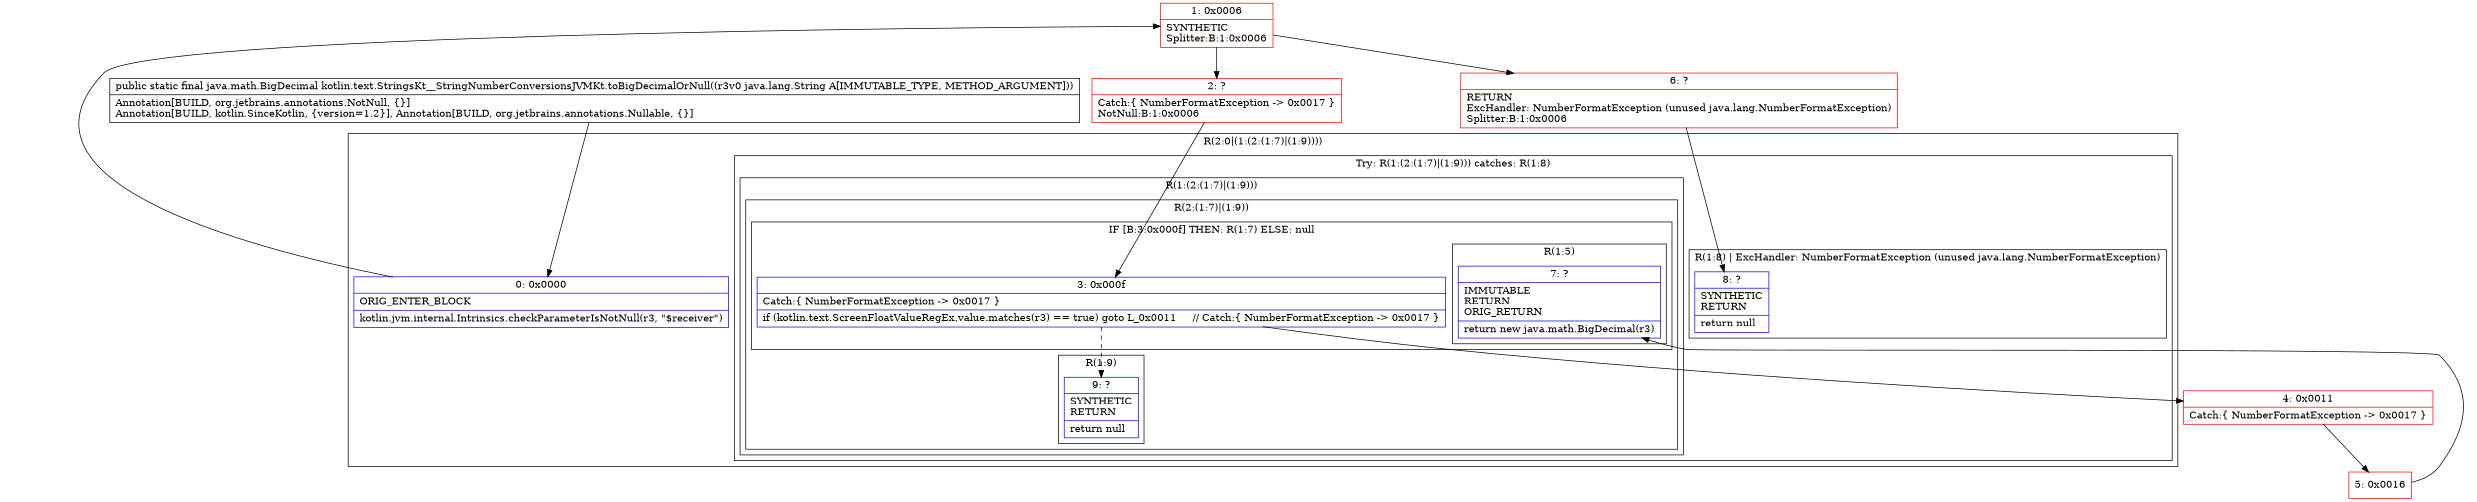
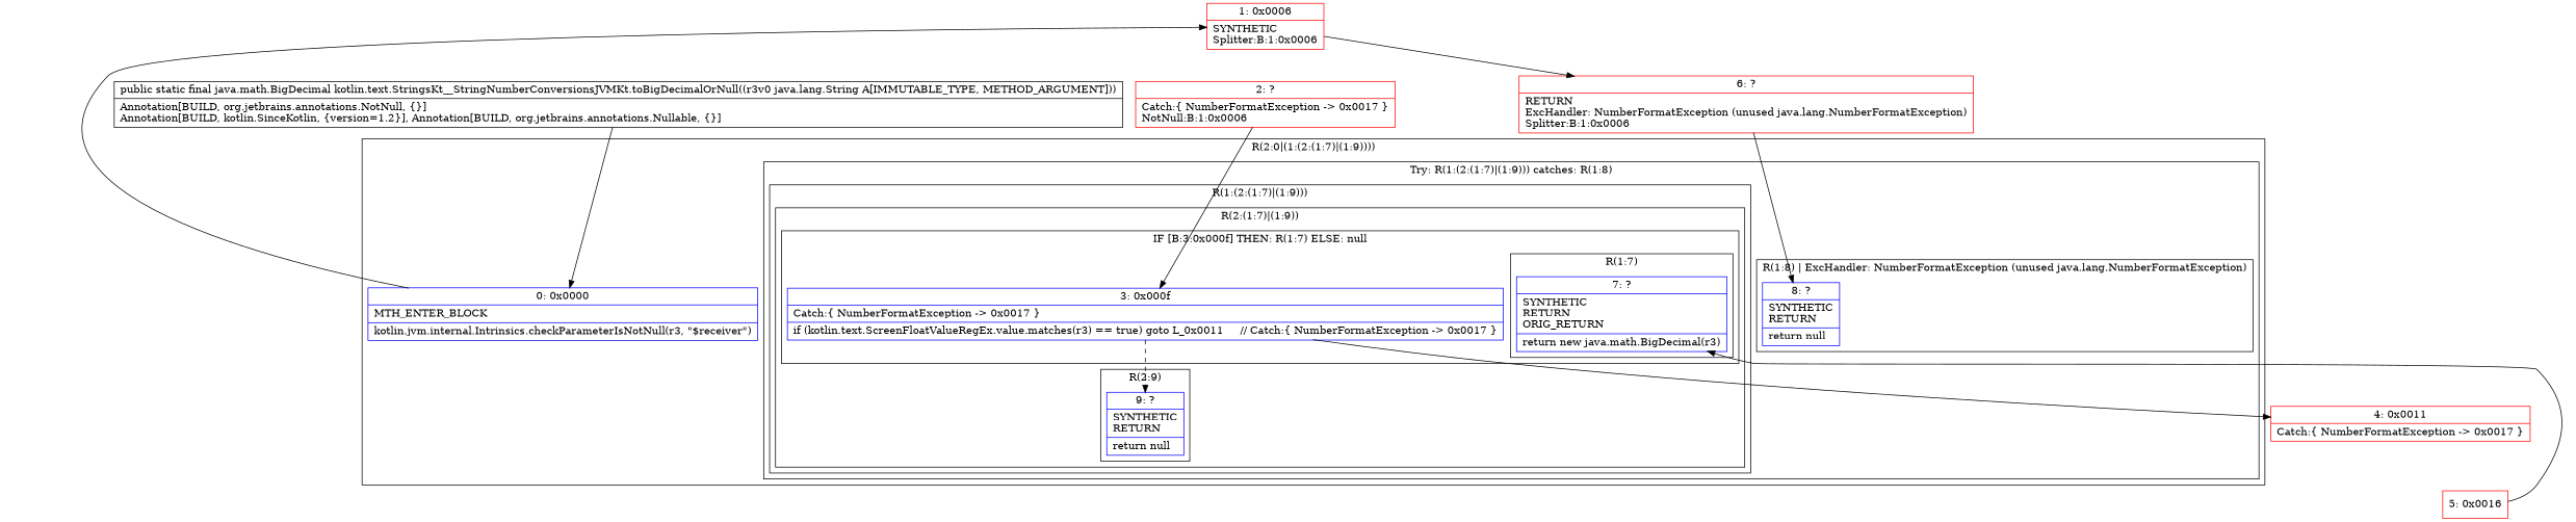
  digraph {
    node [color=blue shape=record]
-   n1 [label="{7\:\ ?|IMMUTABLE\lRETURN\lORIG_RETURN\l|return new java.math.BigDecimal(r3)\l}"]
+   n1 [label="{7\:\ ?|SYNTHETIC\lRETURN\lORIG_RETURN\l|return new java.math.BigDecimal(r3)\l}"]
    n2 [label="{3\:\ 0x000f|Catch:\{ NumberFormatException \-\> 0x0017 \}\l|if (kotlin.text.ScreenFloatValueRegEx.value.matches(r3) == true) goto L_0x0011     \/\/ Catch:\{ NumberFormatException \-\> 0x0017 \}\l}"]
    n3 [label="{9\:\ ?|SYNTHETIC\lRETURN\l|return null\l}"]
    n4 [label="{8\:\ ?|SYNTHETIC\lRETURN\l|return null\l}"]
-   n5 [label="{0\:\ 0x0000|ORIG_ENTER_BLOCK\l|kotlin.jvm.internal.Intrinsics.checkParameterIsNotNull(r3, \"$receiver\")\l}"]
+   n5 [label="{0\:\ 0x0000|MTH_ENTER_BLOCK\l|kotlin.jvm.internal.Intrinsics.checkParameterIsNotNull(r3, \"$receiver\")\l}"]
    n6 [color=red label="{4\:\ 0x0011|Catch:\{ NumberFormatException \-\> 0x0017 \}\l}"]
    n7 [color=red label="{1\:\ 0x0006|SYNTHETIC\lSplitter:B:1:0x0006\l}"]
    n8 [color=red label="{2\:\ ?|Catch:\{ NumberFormatException \-\> 0x0017 \}\lNotNull:B:1:0x0006\l}"]
    n9 [color=red label="{6\:\ ?|RETURN\lExcHandler: NumberFormatException (unused java.lang.NumberFormatException)\lSplitter:B:1:0x0006\l}"]
    n10 [color=red label="{5\:\ 0x0016}"]
    n11 [label="{public static final java.math.BigDecimal kotlin.text.StringsKt__StringNumberConversionsJVMKt.toBigDecimalOrNull((r3v0 java.lang.String A[IMMUTABLE_TYPE, METHOD_ARGUMENT]))  | Annotation[BUILD, org.jetbrains.annotations.NotNull, \{\}]\lAnnotation[BUILD, kotlin.SinceKotlin, \{version=1.2\}], Annotation[BUILD, org.jetbrains.annotations.Nullable, \{\}]\l}" color=""]
    subgraph cluster_1 {
      label="R(2:0|(1:(2:(1:7)|(1:9))))"
      n5
      subgraph cluster_2 {
        label="Try: R(1:(2:(1:7)|(1:9))) catches: R(1:8)"
        subgraph cluster_3 {
          label="R(1:(2:(1:7)|(1:9)))"
          subgraph cluster_4 {
            label="R(2:(1:7)|(1:9))"
            subgraph cluster_5 {
              label="IF [B:3:0x000f] THEN: R(1:7) ELSE: null"
              n2
              subgraph cluster_6 {
-               label="R(1:5)"
+               label="R(1:7)"
                n1
              }
            }
            subgraph cluster_7 {
-             label="R(1:9)"
+             label="R(2:9)"
              n3
            }
          }
        }
        subgraph cluster_8 {
          label="R(1:8) | ExcHandler: NumberFormatException (unused java.lang.NumberFormatException)\l"
          n4
        }
      }
    }
    subgraph cluster_9 {
      label="R(1:8) | ExcHandler: NumberFormatException (unused java.lang.NumberFormatException)\l"
    }
    n2 -> n3 [style=dashed]
    n2 -> n6
    n5 -> n7
-   n6 -> n10
-   n7 -> n8
    n7 -> n9
    n8 -> n2
    n9 -> n4
    n10 -> n1
    n11 -> n5
  }
